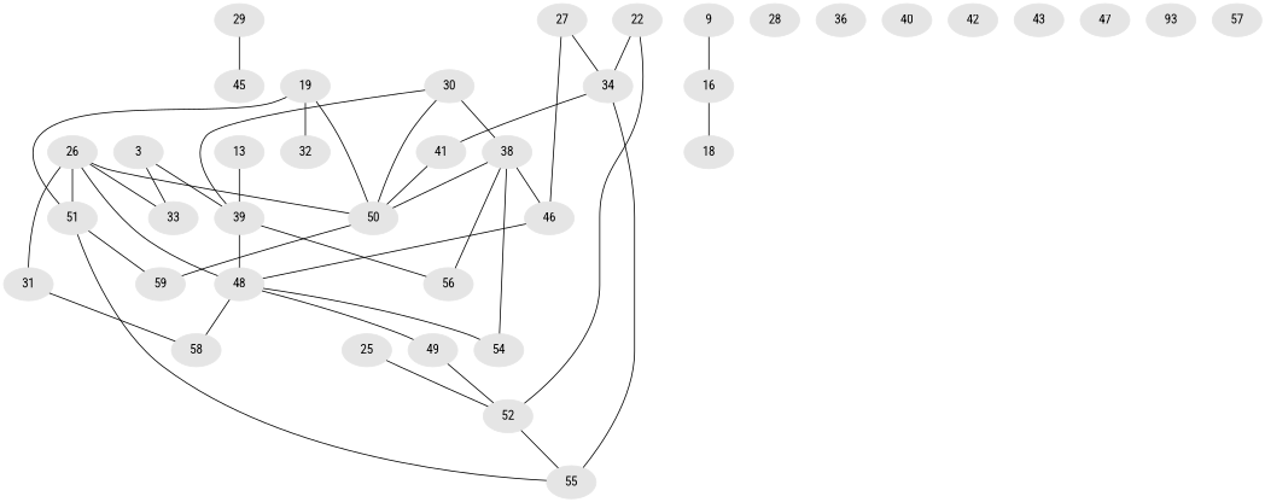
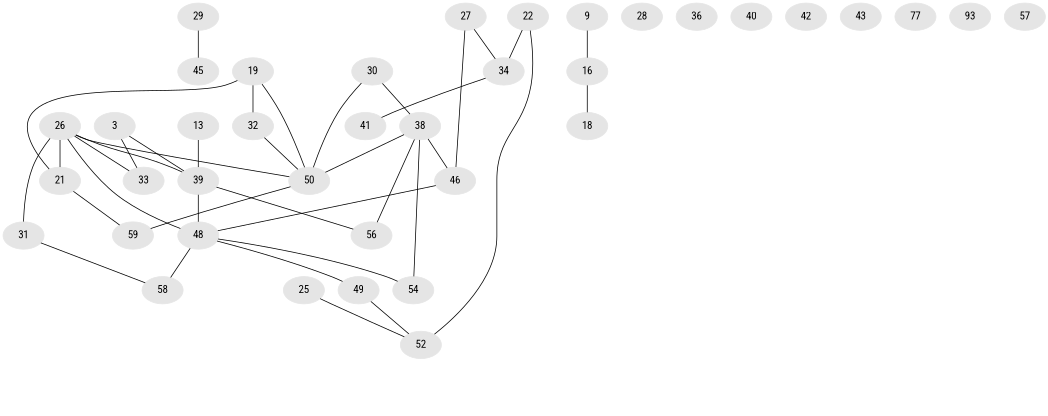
  graph {
    fontname="Roboto Condensed"
    node [color=gray90 fontname="Roboto Condensed" style=filled]
    edge [fontname="Roboto Condensed"]
    29
    45
    3
    33
    39 [super="+7"]
    48 [super="+21"]
    56
    16 [super="+4"]
    18
    9
    13
    19 [super="+17"]
    32
-   51 [super="+11"]
+   51 [super="+11" label=21]
    50 [super="+35+24+37+5"]
-   55 [super="+20"]
    59
    22
    34
    52
    41
    25
    26 [super="+23"]
    31
    58
    54
    49
    27
    46
    28
    38 [super="+10+15"]
    30
    36
    40
    42
    43
-   47
+   47 [label=77]
    n38 [label=93]
    57
    29 -- 45
    3 -- 33
    3 -- 39
    39 -- 48 [weight=2]
    39 -- 56
    48 -- 58
    48 -- 54
    48 -- 49
    16 -- 18
    9 -- 16
    13 -- 39
    19 -- 32
    19 -- 51
    19 -- 50
-   51 -- 55
    51 -- 59
    50 -- 59
    22 -- 34
    22 -- 52
-   34 -- 55 [weight=2]
    34 -- 41
-   52 -- 55
-   41 -- 50
+   32 -- 50
    25 -- 52
    26 -- 33
    26 -- 48
    26 -- 51
    26 -- 50
    26 -- 31
    31 -- 58
    49 -- 52
    27 -- 34
    27 -- 46
    46 -- 48
    38 -- 56 [weight=2]
    38 -- 50 [weight=2]
    38 -- 54
    38 -- 46
-   30 -- 39
+   26 -- 39
    30 -- 50
    30 -- 38 [weight=2]
  }
